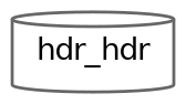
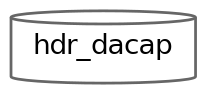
  digraph {
    rankdir=LR
-   n1 [color=grey40 fillcolor=white fontname=Helvetica fontsize=10 height=0.2 label=hdr_hdr shape=cylinder style=filled width=0.4]
+   n1 [color=grey40 fillcolor=white fontname=Helvetica fontsize=10 height=0.2 label=hdr_dacap shape=cylinder style=filled width=0.4]
  }
